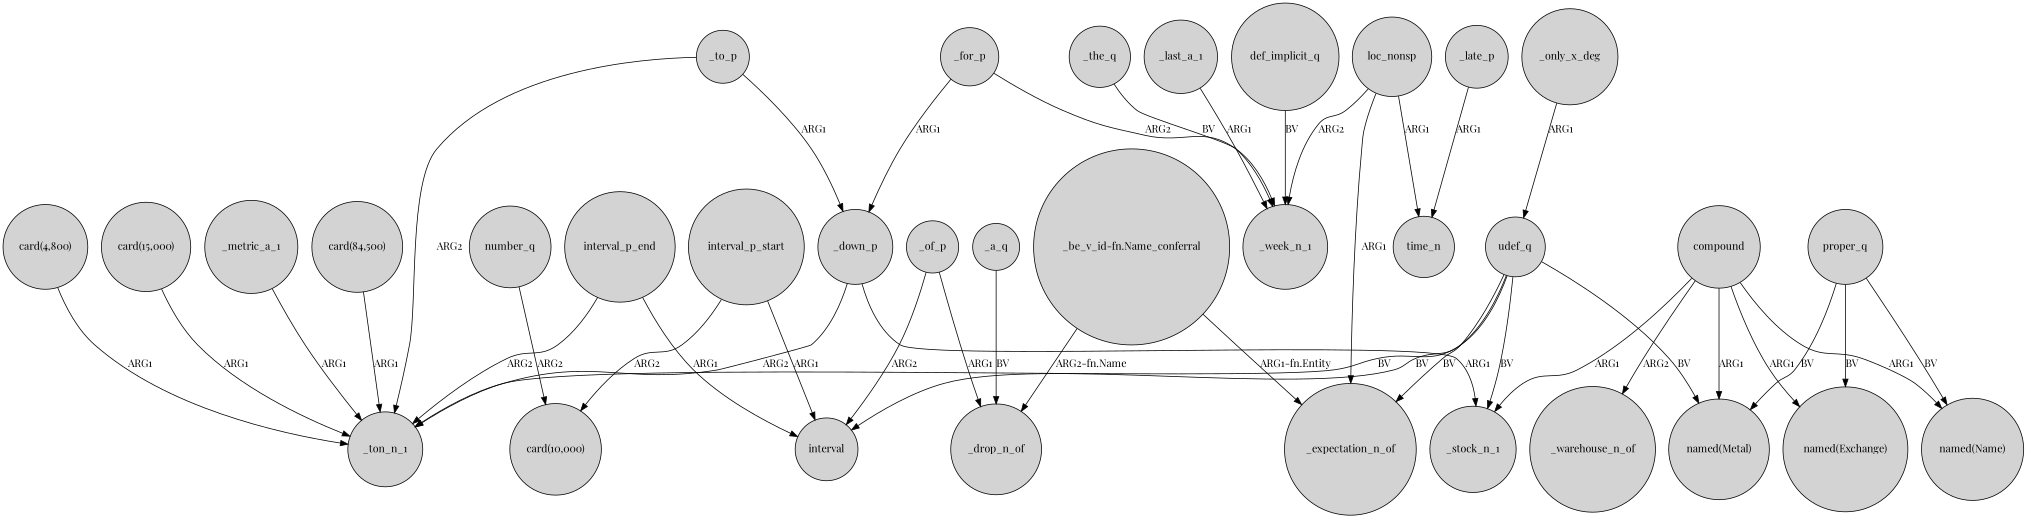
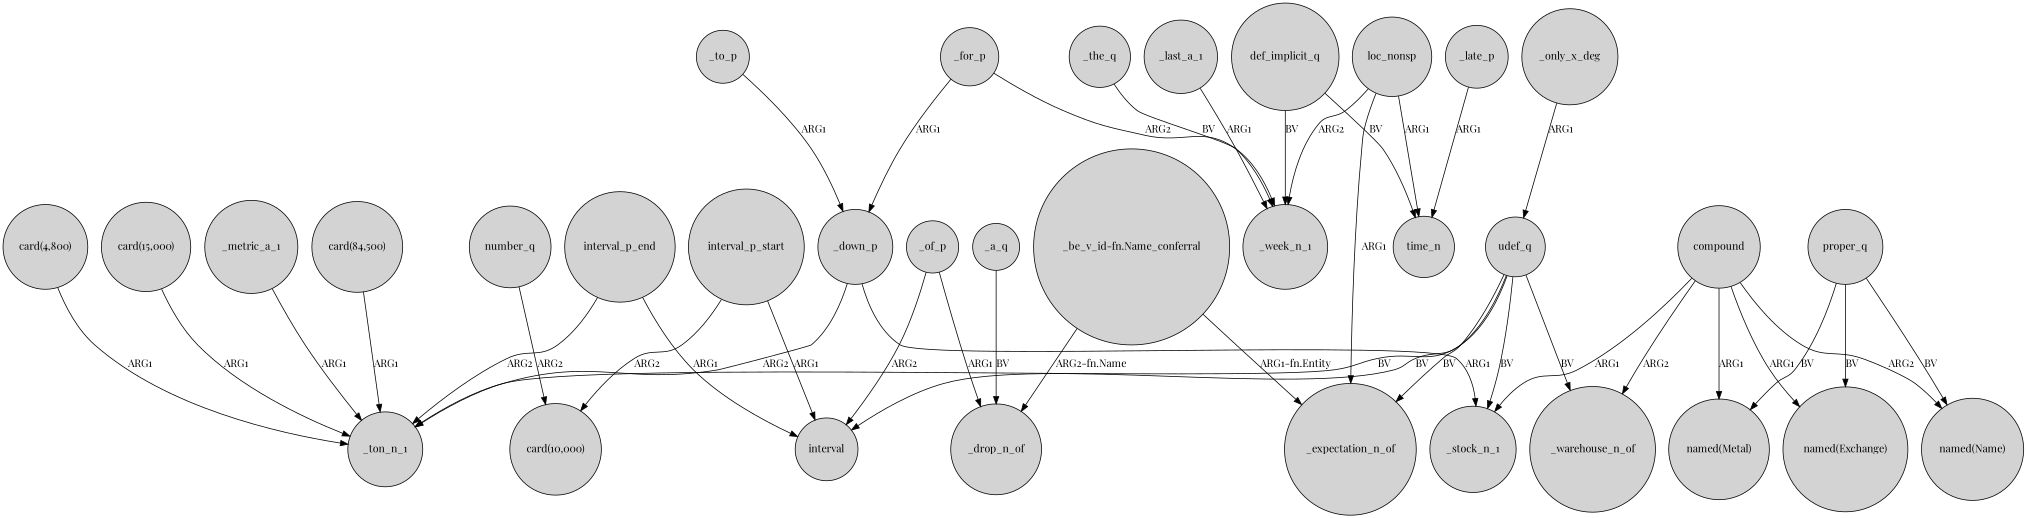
  digraph {
    fontname="Playfair Display"
    node [fontname="Playfair Display" shape=circle style=filled]
    edge [fontname="Playfair Display"]
    _the_q
    _week_n_1
    _metric_a_1
    _ton_n_1
    "card(84,500)"
    interval_p_end
    interval
    compound
    "named(Exchange)"
    n10 [label="named(Name)"]
    "named(Metal)"
    _stock_n_1
    _warehouse_n_of
    _down_p
    proper_q
    udef_q
    _expectation_n_of
    "_be_v_id-fn.Name_conferral"
    _drop_n_of
    loc_nonsp
    time_n
    interval_p_start
    "card(10,000)"
    _to_p
    _for_p
    "card(4,800)"
    _last_a_1
    _of_p
    def_implicit_q
    _late_p
    _a_q
    _only_x_deg
    "card(15,000)"
    number_q
    _the_q -> _week_n_1 [label=BV]
    _metric_a_1 -> _ton_n_1 [label=ARG1]
    "card(84,500)" -> _ton_n_1 [label=ARG1]
    interval_p_end -> _ton_n_1 [label=ARG2]
    interval_p_end -> interval [label=ARG1]
    compound -> "named(Exchange)" [label=ARG1]
-   compound -> n10 [label=ARG1]
+   compound -> n10 [label=ARG2]
    compound -> "named(Metal)" [label=ARG1]
    compound -> _stock_n_1 [label=ARG1]
    compound -> _warehouse_n_of [label=ARG2]
    _down_p -> _ton_n_1 [label=ARG2]
    _down_p -> _stock_n_1 [label=ARG1]
    proper_q -> "named(Exchange)" [label=BV]
    proper_q -> n10 [label=BV]
    proper_q -> "named(Metal)" [label=BV]
    udef_q -> _ton_n_1 [label=BV]
    udef_q -> interval [label=BV]
    udef_q -> _stock_n_1 [label=BV]
-   udef_q -> "named(Metal)" [label=BV]
+   udef_q -> _warehouse_n_of [label=BV]
    udef_q -> _expectation_n_of [label=BV]
    "_be_v_id-fn.Name_conferral" -> _expectation_n_of [label="ARG1-fn.Entity"]
    "_be_v_id-fn.Name_conferral" -> _drop_n_of [label="ARG2-fn.Name"]
    loc_nonsp -> _week_n_1 [label=ARG2]
    loc_nonsp -> _expectation_n_of [label=ARG1]
    loc_nonsp -> time_n [label=ARG1]
    interval_p_start -> interval [label=ARG1]
    interval_p_start -> "card(10,000)" [label=ARG2]
-   _to_p -> _ton_n_1 [label=ARG2]
    _to_p -> _down_p [label=ARG1]
    _for_p -> _week_n_1 [label=ARG2]
    _for_p -> _down_p [label=ARG1]
    "card(4,800)" -> _ton_n_1 [label=ARG1]
    _last_a_1 -> _week_n_1 [label=ARG1]
    _of_p -> interval [label=ARG2]
    _of_p -> _drop_n_of [label=ARG1]
    def_implicit_q -> _week_n_1 [label=BV]
+   def_implicit_q -> time_n [label=BV]
    _late_p -> time_n [label=ARG1]
    _a_q -> _drop_n_of [label=BV]
    _only_x_deg -> udef_q [label=ARG1]
    "card(15,000)" -> _ton_n_1 [label=ARG1]
    number_q -> "card(10,000)" [label=ARG2]
  }
